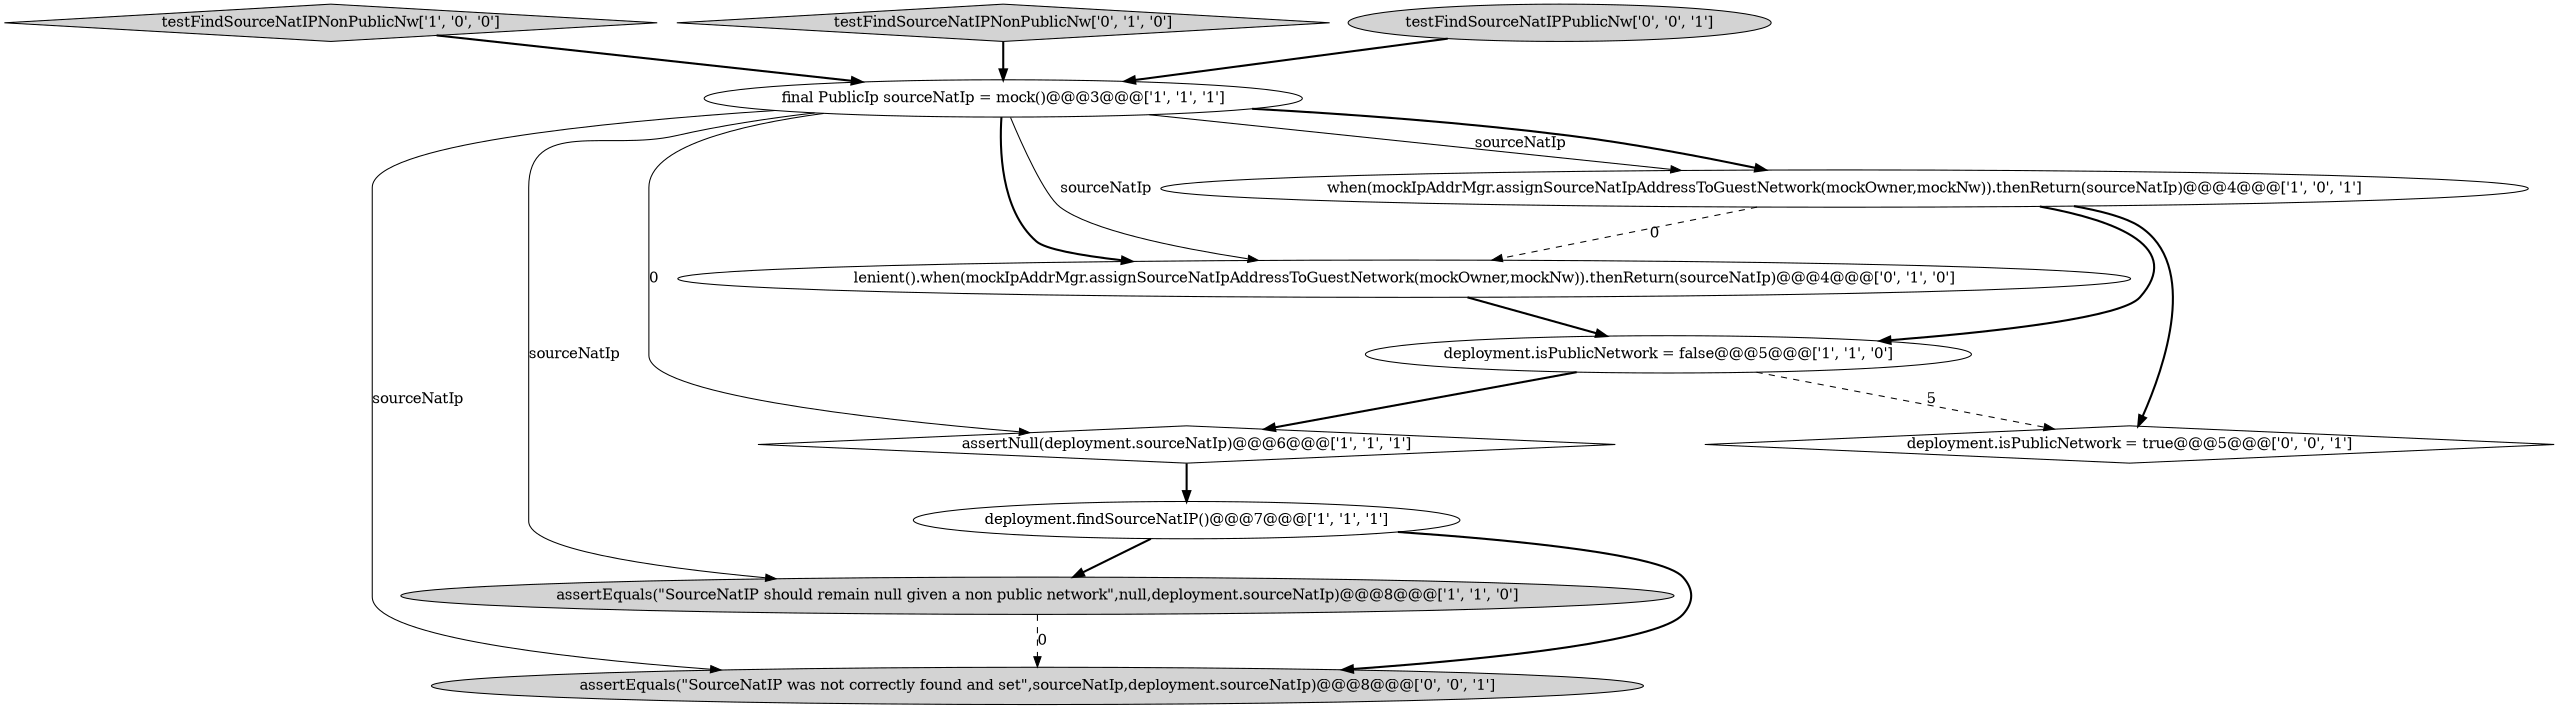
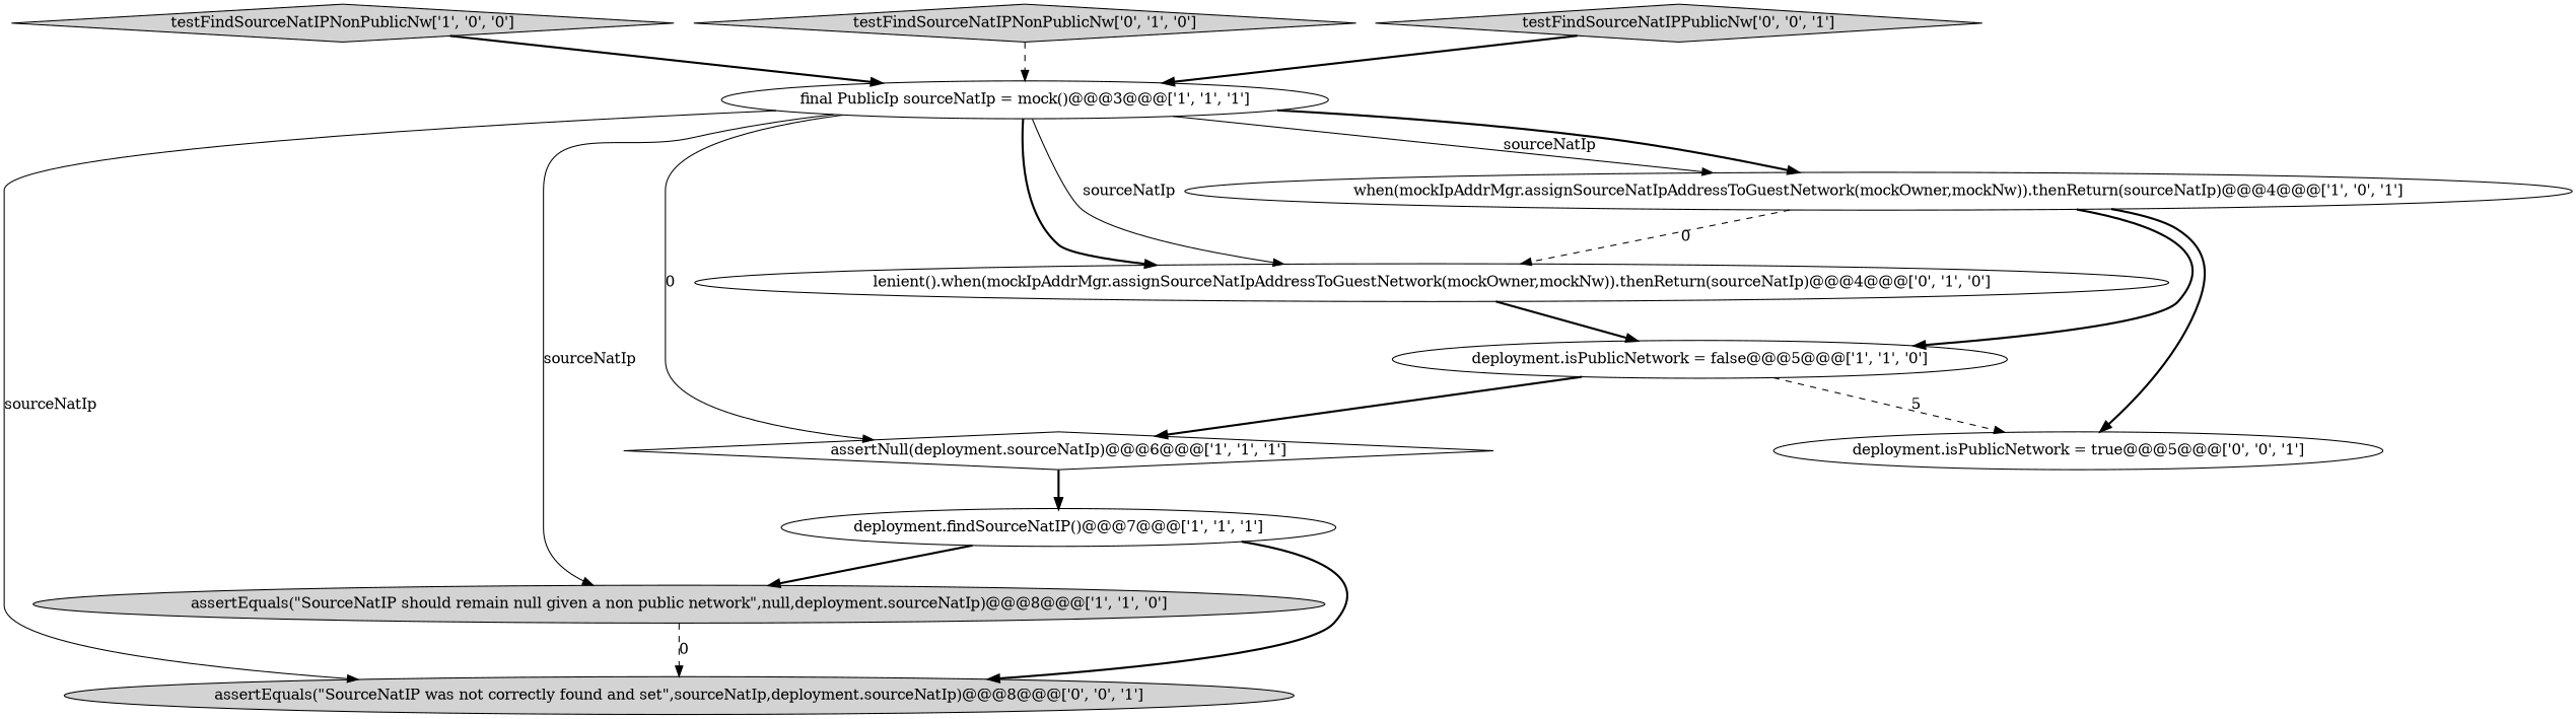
  digraph {
    node [fillcolor=white shape=ellipse style=filled]
    edge [style=bold]
    n1 [fillcolor=lightgray label="testFindSourceNatIPNonPublicNw['1', '0', '0']" shape=diamond]
    n2 [label="final PublicIp sourceNatIp = mock()@@@3@@@['1', '1', '1']"]
    n3 [label="assertNull(deployment.sourceNatIp)@@@6@@@['1', '1', '1']" shape=diamond]
    n4 [label="lenient().when(mockIpAddrMgr.assignSourceNatIpAddressToGuestNetwork(mockOwner,mockNw)).thenReturn(sourceNatIp)@@@4@@@['0', '1', '0']"]
    n5 [fillcolor=lightgray label="assertEquals(\"SourceNatIP should remain null given a non public network\",null,deployment.sourceNatIp)@@@8@@@['1', '1', '0']"]
    n6 [label="when(mockIpAddrMgr.assignSourceNatIpAddressToGuestNetwork(mockOwner,mockNw)).thenReturn(sourceNatIp)@@@4@@@['1', '0', '1']"]
    n7 [fillcolor=lightgray label="assertEquals(\"SourceNatIP was not correctly found and set\",sourceNatIp,deployment.sourceNatIp)@@@8@@@['0', '0', '1']"]
    n8 [label="deployment.isPublicNetwork = false@@@5@@@['1', '1', '0']"]
-   n9 [label="deployment.isPublicNetwork = true@@@5@@@['0', '0', '1']" shape=diamond]
+   n9 [label="deployment.isPublicNetwork = true@@@5@@@['0', '0', '1']"]
    n10 [label="deployment.findSourceNatIP()@@@7@@@['1', '1', '1']"]
    n11 [fillcolor=lightgray label="testFindSourceNatIPNonPublicNw['0', '1', '0']" shape=diamond]
-   n12 [fillcolor=lightgray label="testFindSourceNatIPPublicNw['0', '0', '1']"]
+   n12 [fillcolor=lightgray label="testFindSourceNatIPPublicNw['0', '0', '1']" shape=diamond]
    n1 -> n2
    n2 -> n3 [label=0 style=solid]
    n2 -> n4
    n2 -> n4 [label=sourceNatIp style=solid]
    n2 -> n5 [label=sourceNatIp style=solid]
    n2 -> n6 [label=sourceNatIp style=solid]
    n2 -> n6
    n2 -> n7 [label=sourceNatIp style=solid]
    n3 -> n10
    n4 -> n8
    n5 -> n7 [label=0 style=dashed]
    n6 -> n4 [label=0 style=dashed]
    n6 -> n8
    n6 -> n9
    n8 -> n3
    n8 -> n9 [label=5 style=dashed]
    n10 -> n5
    n10 -> n7
-   n11 -> n2
+   n11 -> n2 [style=dashed]
    n12 -> n2
  }
